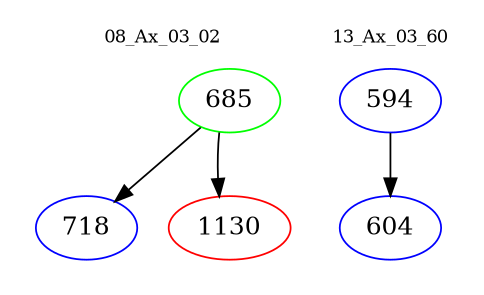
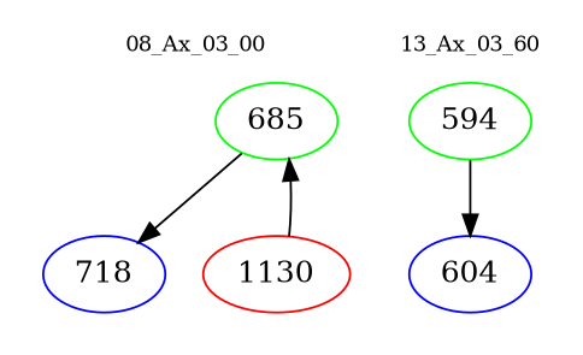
  digraph {
    node [color=green]
    edge [color=black]
    n1 [label=685]
    n2 [color=blue label=718]
    n3 [color=red label=1130]
-   n4 [color=blue label=594]
+   n4 [label=594]
    n5 [color=blue label=604]
    subgraph cluster_1 {
      color=white
      fontsize=10
-     label="08_Ax_03_02"
+     label="08_Ax_03_00"
      n1
      n2
      n3
    }
    subgraph cluster_2 {
      color=white
      fontsize=10
      label="13_Ax_03_60"
      n4
      n5
    }
    n1 -> n2
-   n1 -> n3
+   n3 -> n1
    n4 -> n5
  }
